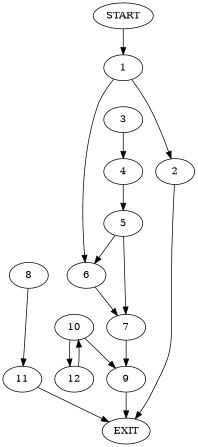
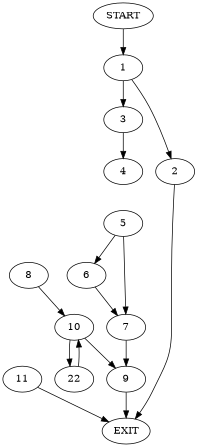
  digraph {
    n1 [label=START]
    1
    2
    3
    n5 [label=EXIT]
    11
    4
    5
    6
    7
    9
    8
    10
-   12
+   12 [label=22]
    n1 -> 1
    1 -> 2
-   1 -> 6
+   1 -> 3
    2 -> n5
    3 -> 4
    11 -> n5
-   4 -> 5
    5 -> 6
    5 -> 7
    6 -> 7
    7 -> 9
    9 -> n5
-   8 -> 11
+   8 -> 10
    10 -> 9
    10 -> 12
    12 -> 10
  }
